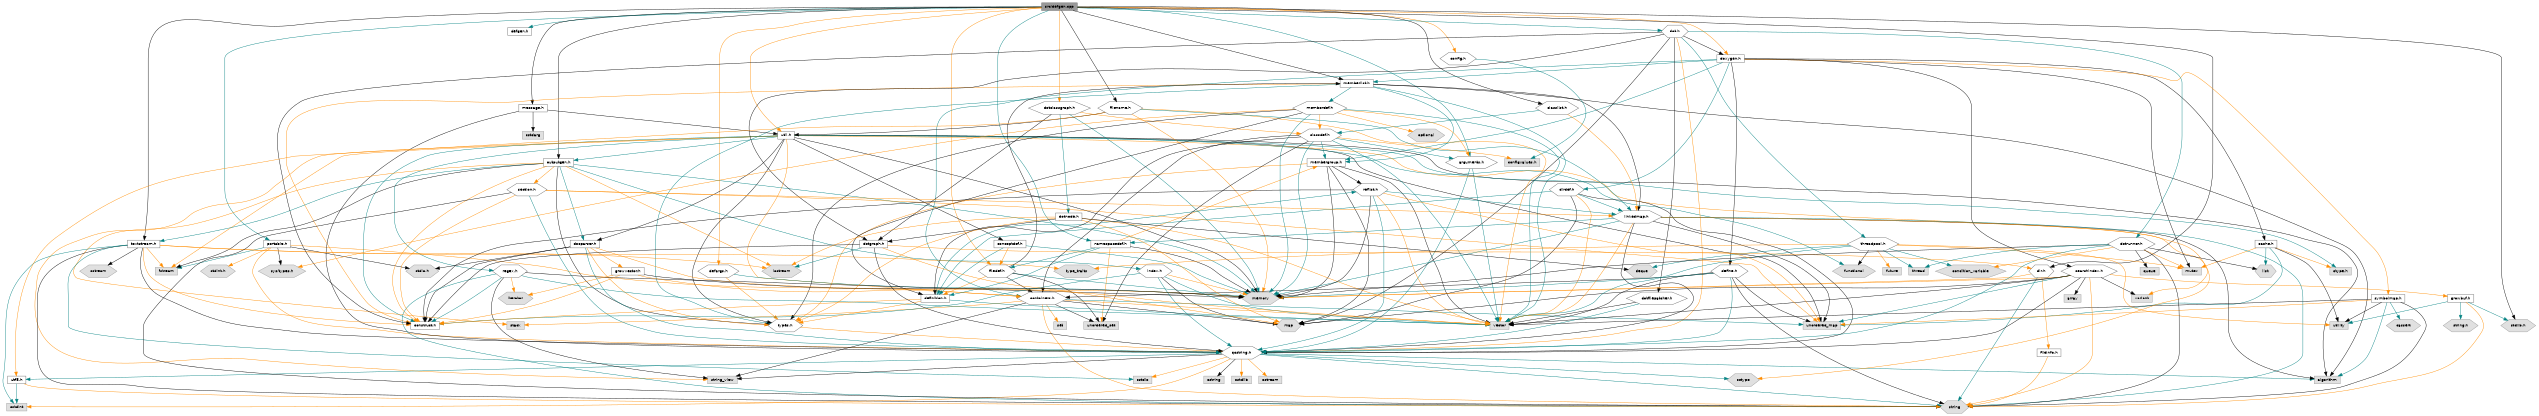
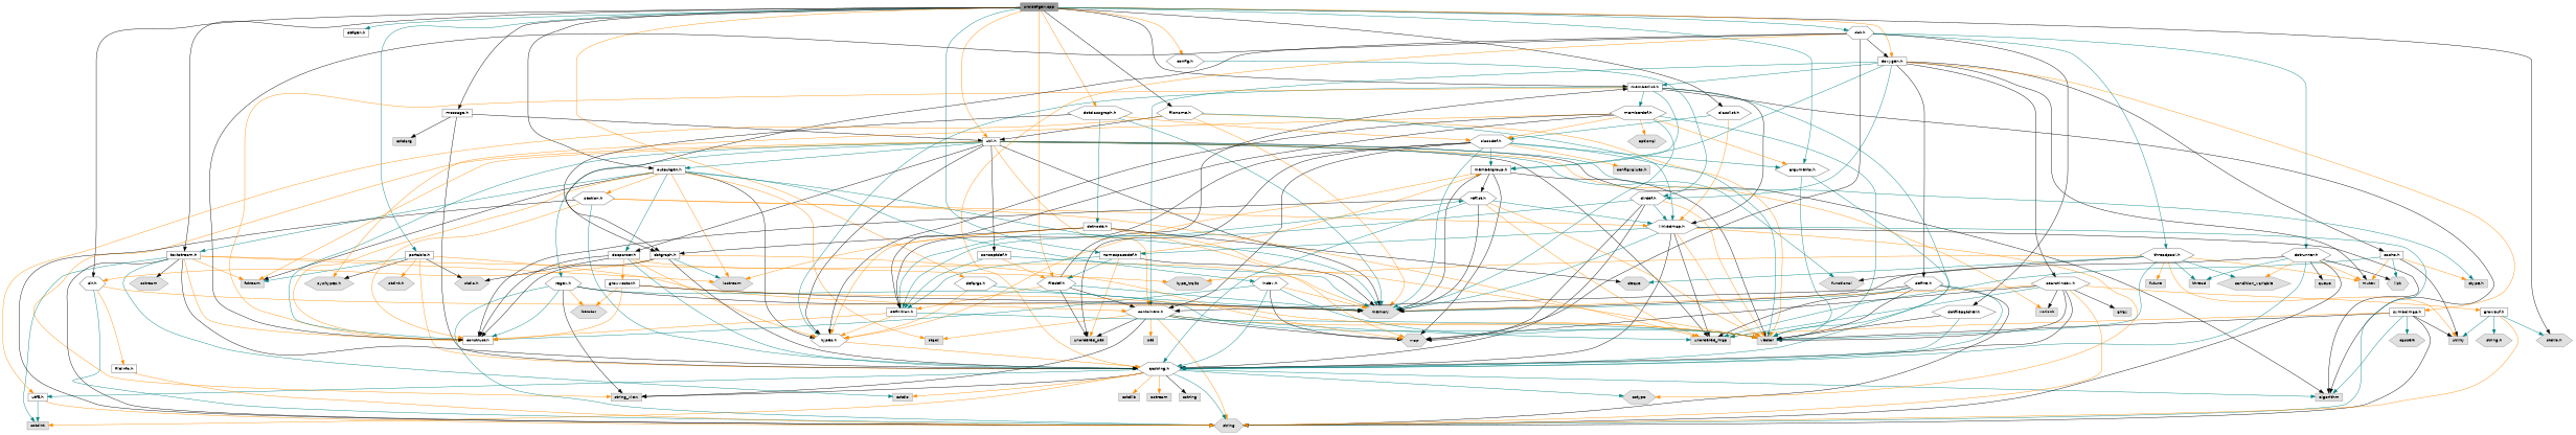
  digraph {
    node [color=grey40 fillcolor=white fontname=Helvetica fontsize=10 shape=box style=filled]
    edge [color=black fontname=Helvetica fontsize=10 labelfontname=Helvetica labelfontsize=10 style=solid]
    n1 [color=gray40 fillcolor=grey60 fontcolor=black height=0.2 label="src/defgen.cpp" width=0.4]
    n2 [color=grey60 fillcolor="#E0E0E0" height=0.2 label="stdlib.h" shape=hexagon width=0.4]
    n3 [height=0.2 label="portable.h" width=0.4]
    n4 [height=0.2 label="defgen.h" width=0.4]
    n5 [height=0.2 label="doxygen.h" width=0.4]
    n6 [height=0.2 label="memberlist.h" width=0.4]
    n7 [height=0.2 label="arguments.h" shape=hexagon width=0.4]
    n8 [height=0.2 label="message.h" width=0.4]
    n9 [height=0.2 label="util.h" width=0.4]
    n10 [height=0.2 label="outputgen.h" width=0.4]
    n11 [height=0.2 label="textstream.h" width=0.4]
    n12 [height=0.2 label="filedef.h" shape=hexagon width=0.4]
    n13 [height=0.2 label="config.h" shape=hexagon width=0.4]
    n14 [height=0.2 label="classlist.h" shape=hexagon width=0.4]
    n15 [height=0.2 label="defargs.h" shape=hexagon width=0.4]
    n16 [height=0.2 label="dot.h" shape=hexagon width=0.4]
    n17 [height=0.2 label="dir.h" shape=hexagon width=0.4]
    n18 [height=0.2 label="dotclassgraph.h" shape=hexagon width=0.4]
    n19 [height=0.2 label="namespacedef.h" width=0.4]
    n20 [height=0.2 label="filename.h" shape=hexagon width=0.4]
    n21 [color=grey60 fillcolor="#E0E0E0" height=0.2 label="stdio.h" shape=hexagon width=0.4]
    n22 [color=grey60 fillcolor="#E0E0E0" height=0.2 label="sys/types.h" shape=hexagon width=0.4]
    n23 [color=grey60 fillcolor="#E0E0E0" height=0.2 label="stdint.h" shape=hexagon width=0.4]
    n24 [color=grey60 fillcolor="#E0E0E0" height=0.2 label=fstream width=0.4]
    n25 [height=0.2 label="containers.h" shape=hexagon width=0.4]
    n26 [height=0.2 label="qcstring.h" shape=hexagon width=0.4]
    n27 [color=grey60 fillcolor="#E0E0E0" height=0.2 label=mutex width=0.4]
    n28 [height=0.2 label="membergroup.h" width=0.4]
    n29 [height=0.2 label="dirdef.h" shape=hexagon width=0.4]
    n30 [height=0.2 label="define.h" shape=hexagon width=0.4]
    n31 [height=0.2 label="cache.h" width=0.4]
    n32 [height=0.2 label="symbolmap.h" width=0.4]
    n33 [height=0.2 label="searchindex.h" shape=hexagon width=0.4]
    n34 [color=grey60 fillcolor="#E0E0E0" height=0.2 label=vector width=0.4]
    n35 [color=grey60 fillcolor="#E0E0E0" height=0.2 label=algorithm width=0.4]
    n36 [height=0.2 label="types.h" shape=hexagon width=0.4]
    n37 [height=0.2 label="linkedmap.h" shape=hexagon width=0.4]
    n38 [height=0.2 label="construct.h" width=0.4]
    n39 [height=0.2 label="memberdef.h" shape=hexagon width=0.4]
    n40 [color=grey60 fillcolor="#E0E0E0" height=0.2 label=cstdarg width=0.4]
    n41 [color=grey60 fillcolor="#E0E0E0" height=0.2 label=string_view width=0.4]
    n42 [color=grey60 fillcolor="#E0E0E0" height=0.2 label=unordered_map width=0.4]
    n43 [color=grey60 fillcolor="#E0E0E0" height=0.2 label=memory shape=hexagon width=0.4]
    n44 [color=grey60 fillcolor="#E0E0E0" height=0.2 label="ctype.h" width=0.4]
    n45 [color=grey60 fillcolor="#E0E0E0" height=0.2 label=variant width=0.4]
    n46 [color=grey60 fillcolor="#E0E0E0" height=0.2 label=functional shape=hexagon width=0.4]
    n47 [height=0.2 label="docparser.h" width=0.4]
    n48 [height=0.2 label="regex.h" shape=hexagon width=0.4]
    n49 [height=0.2 label="conceptdef.h" width=0.4]
    n50 [color=grey60 fillcolor="#E0E0E0" height=0.2 label=stack width=0.4]
    n51 [color=grey60 fillcolor="#E0E0E0" height=0.2 label=iostream shape=hexagon width=0.4]
    n52 [height=0.2 label="index.h" shape=hexagon width=0.4]
    n53 [height=0.2 label="section.h" shape=hexagon width=0.4]
    n54 [color=grey60 fillcolor="#E0E0E0" height=0.2 label=string shape=hexagon width=0.4]
    n55 [color=grey60 fillcolor="#E0E0E0" height=0.2 label=cstdio width=0.4]
    n56 [color=grey60 fillcolor="#E0E0E0" height=0.2 label=cstdint width=0.4]
    n57 [color=grey60 fillcolor="#E0E0E0" height=0.2 label=sstream shape=hexagon width=0.4]
    n58 [color=grey60 fillcolor="#E0E0E0" height=0.2 label=type_traits shape=hexagon width=0.4]
    n59 [color=grey60 fillcolor="#E0E0E0" height=0.2 label=unordered_set width=0.4]
    n60 [height=0.2 label="definition.h" width=0.4]
    n61 [color=grey60 fillcolor="#E0E0E0" height=0.2 label="configvalues.h" width=0.4]
    n62 [height=0.2 label="classdef.h" shape=hexagon width=0.4]
    n63 [color=grey60 fillcolor="#E0E0E0" height=0.2 label=map shape=hexagon width=0.4]
    n64 [height=0.2 label="threadpool.h" shape=hexagon width=0.4]
    n65 [height=0.2 label="dotgraph.h" width=0.4]
    n66 [height=0.2 label="dotfilepatcher.h" shape=hexagon width=0.4]
    n67 [height=0.2 label="dotrunner.h" shape=hexagon width=0.4]
    n68 [height=0.2 label="fileinfo.h" width=0.4]
    n69 [height=0.2 label="dotnode.h" width=0.4]
    n70 [height=0.2 label="utf8.h" width=0.4]
    n71 [color=grey60 fillcolor="#E0E0E0" height=0.2 label=set width=0.4]
    n72 [color=grey60 fillcolor="#E0E0E0" height=0.2 label=cctype shape=hexagon width=0.4]
    n73 [color=grey60 fillcolor="#E0E0E0" height=0.2 label=cstring width=0.4]
    n74 [color=grey60 fillcolor="#E0E0E0" height=0.2 label=cstdlib width=0.4]
    n75 [color=grey60 fillcolor="#E0E0E0" height=0.2 label=ostream width=0.4]
    n76 [height=0.2 label="reflist.h" shape=hexagon width=0.4]
    n77 [color=grey60 fillcolor="#E0E0E0" height=0.2 label=list shape=hexagon width=0.4]
    n78 [color=grey60 fillcolor="#E0E0E0" height=0.2 label=utility width=0.4]
    n79 [color=grey60 fillcolor="#E0E0E0" height=0.2 label=cassert shape=hexagon width=0.4]
    n80 [color=grey60 fillcolor="#E0E0E0" height=0.2 label=array width=0.4]
    n81 [height=0.2 label="growbuf.h" width=0.4]
    n82 [color=grey60 fillcolor="#E0E0E0" height=0.2 label=optional shape=hexagon width=0.4]
    n83 [color=grey60 fillcolor="#E0E0E0" height=0.2 label="string.h" shape=hexagon width=0.4]
    n84 [height=0.2 label="growvector.h" width=0.4]
    n85 [color=grey60 fillcolor="#E0E0E0" height=0.2 label=iterator shape=hexagon width=0.4]
    n86 [color=grey60 fillcolor="#E0E0E0" height=0.2 label=condition_variable shape=hexagon width=0.4]
    n87 [color=grey60 fillcolor="#E0E0E0" height=0.2 label=deque shape=hexagon width=0.4]
    n88 [color=grey60 fillcolor="#E0E0E0" height=0.2 label=future width=0.4]
    n89 [color=grey60 fillcolor="#E0E0E0" height=0.2 label=thread width=0.4]
    n90 [color=grey60 fillcolor="#E0E0E0" height=0.2 label=queue width=0.4]
    n1 -> n2
    n1 -> n3 [color=teal]
    n1 -> n4 [color=teal]
    n1 -> n5 [color=darkorange]
    n1 -> n6
    n1 -> n7 [color=teal]
    n1 -> n8
    n1 -> n9 [color=darkorange]
    n1 -> n10
    n1 -> n11
    n1 -> n12 [color=darkorange]
    n1 -> n13 [color=darkorange]
    n1 -> n14
    n1 -> n15 [color=darkorange]
    n1 -> n16 [color=teal]
    n1 -> n17
    n1 -> n18 [color=darkorange]
    n1 -> n19 [color=teal]
    n1 -> n20
    n3 -> n21
    n3 -> n22
    n3 -> n23 [color=darkorange]
    n3 -> n24 [color=teal]
    n3 -> n25 [color=darkorange]
    n3 -> n26 [color=darkorange]
    n5 -> n6 [color=teal]
    n5 -> n25 [color=teal]
    n5 -> n27
    n5 -> n28 [color=teal]
    n5 -> n29 [color=teal]
    n5 -> n30
    n5 -> n31
    n5 -> n32 [color=darkorange]
    n5 -> n33
    n6 -> n28 [color=teal]
    n6 -> n34 [color=teal]
    n6 -> n35
    n6 -> n36 [color=teal]
    n6 -> n37
    n6 -> n38 [color=darkorange]
    n6 -> n39 [color=teal]
    n7 -> n26 [color=teal]
    n7 -> n34 [color=teal]
    n8 -> n9
    n8 -> n26
    n8 -> n40
    n9 -> n10 [color=teal]
    n9 -> n24 [color=darkorange]
    n9 -> n25 [color=darkorange]
    n9 -> n35
    n9 -> n36
    n9 -> n38 [color=teal]
    n9 -> n41 [color=darkorange]
    n9 -> n42
    n9 -> n43
    n9 -> n44 [color=teal]
    n9 -> n45 [color=darkorange]
    n9 -> n46 [color=teal]
    n9 -> n47
    n9 -> n48 [color=teal]
    n9 -> n49
    n10 -> n11 [color=teal]
    n10 -> n24
    n10 -> n36
    n10 -> n38 [color=darkorange]
    n10 -> n43 [color=teal]
    n10 -> n47 [color=teal]
    n10 -> n50 [color=darkorange]
    n10 -> n51 [color=darkorange]
    n10 -> n52 [color=teal]
    n10 -> n53 [color=darkorange]
    n11 -> n24 [color=darkorange]
    n11 -> n26
    n11 -> n38 [color=darkorange]
    n11 -> n51 [color=darkorange]
    n11 -> n54
    n11 -> n55 [color=teal]
    n11 -> n56 [color=teal]
    n11 -> n57
    n11 -> n58 [color=darkorange]
    n12 -> n6
    n12 -> n25
    n12 -> n43 [color=teal]
    n12 -> n59
    n12 -> n60 [color=darkorange]
-   n13 -> n61 [color=teal]
+   n13 -> n29 [color=teal]
    n14 -> n37 [color=darkorange]
    n14 -> n62 [color=teal]
    n15 -> n36 [color=darkorange]
    n15 -> n43 [color=teal]
    n16 -> n5
    n16 -> n26 [color=darkorange]
    n16 -> n38
    n16 -> n63
    n16 -> n64 [color=teal]
    n16 -> n65
    n16 -> n66
    n16 -> n67 [color=teal]
    n17 -> n43 [color=darkorange]
    n17 -> n54 [color=teal]
    n17 -> n68 [color=darkorange]
    n18 -> n43 [color=teal]
    n18 -> n62 [color=darkorange]
    n18 -> n65
    n18 -> n69 [color=teal]
    n19 -> n12 [color=teal]
    n19 -> n28 [color=darkorange]
    n19 -> n43
    n19 -> n59 [color=darkorange]
    n19 -> n60 [color=teal]
    n20 -> n9
    n20 -> n34 [color=darkorange]
    n20 -> n37 [color=teal]
    n20 -> n43 [color=darkorange]
    n20 -> n70 [color=darkorange]
    n25 -> n34 [color=darkorange]
    n25 -> n41
    n25 -> n42 [color=teal]
    n25 -> n50 [color=darkorange]
    n25 -> n54 [color=darkorange]
    n25 -> n59
    n25 -> n63
    n25 -> n71 [color=darkorange]
    n26 -> n35 [color=teal]
    n26 -> n41
    n26 -> n54 [color=teal]
    n26 -> n55 [color=darkorange]
    n26 -> n56 [color=darkorange]
    n26 -> n70 [color=teal]
    n26 -> n72 [color=teal]
    n26 -> n73
    n26 -> n74 [color=darkorange]
    n26 -> n75 [color=darkorange]
    n28 -> n34
    n28 -> n36 [color=darkorange]
    n28 -> n43
    n28 -> n63
    n28 -> n76
    n29 -> n26
    n29 -> n34 [color=darkorange]
    n29 -> n37 [color=teal]
    n29 -> n60 [color=teal]
    n29 -> n63
    n30 -> n25
    n30 -> n26 [color=teal]
    n30 -> n34
    n30 -> n42
    n30 -> n43 [color=teal]
    n30 -> n54
    n31 -> n27 [color=darkorange]
    n31 -> n42 [color=teal]
    n31 -> n44 [color=darkorange]
    n31 -> n77 [color=teal]
    n31 -> n78
    n32 -> n34
    n32 -> n35 [color=teal]
    n32 -> n42 [color=darkorange]
    n32 -> n54
    n32 -> n78
    n32 -> n79 [color=teal]
    n33 -> n26
    n33 -> n34
    n33 -> n42 [color=teal]
    n33 -> n43 [color=darkorange]
    n33 -> n45
    n33 -> n54 [color=darkorange]
    n33 -> n63
    n33 -> n80
    n33 -> n81 [color=darkorange]
    n36 -> n26 [color=darkorange]
    n37 -> n19 [color=teal]
    n37 -> n26
    n37 -> n34 [color=darkorange]
    n37 -> n35
    n37 -> n42
    n37 -> n43 [color=teal]
    n37 -> n54 [color=teal]
    n37 -> n72 [color=darkorange]
    n39 -> n7 [color=darkorange]
    n39 -> n22 [color=darkorange]
    n39 -> n34 [color=teal]
    n39 -> n36
    n39 -> n43 [color=teal]
    n39 -> n60
    n39 -> n62 [color=darkorange]
    n39 -> n82 [color=darkorange]
    n47 -> n21
    n47 -> n26 [color=teal]
    n47 -> n36 [color=darkorange]
    n47 -> n38
    n47 -> n43 [color=darkorange]
    n47 -> n84 [color=darkorange]
    n48 -> n34 [color=teal]
    n48 -> n38 [color=teal]
    n48 -> n41
    n48 -> n43
    n48 -> n54 [color=teal]
    n48 -> n85 [color=darkorange]
    n49 -> n12 [color=darkorange]
    n49 -> n43 [color=teal]
    n49 -> n60 [color=teal]
    n52 -> n26 [color=teal]
    n52 -> n34 [color=teal]
    n52 -> n38 [color=teal]
    n52 -> n43 [color=darkorange]
    n52 -> n63
    n53 -> n26 [color=teal]
    n53 -> n37 [color=darkorange]
    n53 -> n38 [color=darkorange]
    n53 -> n42 [color=darkorange]
    n53 -> n54
    n60 -> n34 [color=teal]
    n60 -> n36 [color=darkorange]
    n60 -> n38 [color=darkorange]
    n60 -> n76 [color=teal]
    n62 -> n7 [color=teal]
    n62 -> n25
    n62 -> n28 [color=teal]
    n62 -> n34 [color=teal]
    n62 -> n43 [color=teal]
    n62 -> n59
    n62 -> n60
    n62 -> n61 [color=darkorange]
    n64 -> n27 [color=darkorange]
    n64 -> n34 [color=teal]
    n64 -> n46
    n64 -> n58 [color=darkorange]
    n64 -> n78 [color=darkorange]
    n64 -> n86 [color=teal]
    n64 -> n87 [color=teal]
    n64 -> n88 [color=darkorange]
    n64 -> n89 [color=teal]
    n65 -> n17 [color=darkorange]
    n65 -> n26
    n65 -> n38
    n65 -> n51 [color=teal]
    n65 -> n63 [color=darkorange]
    n66 -> n26 [color=teal]
    n66 -> n34
    n67 -> n26 [color=teal]
    n67 -> n27 [color=darkorange]
    n67 -> n43
    n67 -> n54
    n67 -> n77
    n67 -> n86 [color=darkorange]
    n67 -> n89 [color=teal]
    n67 -> n90
    n68 -> n54 [color=darkorange]
    n69 -> n34 [color=darkorange]
    n69 -> n36 [color=darkorange]
    n69 -> n51 [color=darkorange]
    n69 -> n63 [color=darkorange]
    n69 -> n65
    n69 -> n87
    n70 -> n54 [color=darkorange]
    n70 -> n56 [color=teal]
    n76 -> n26 [color=teal]
    n76 -> n34 [color=darkorange]
    n76 -> n37 [color=teal]
    n76 -> n38
    n76 -> n42 [color=darkorange]
    n76 -> n43
    n81 -> n2 [color=teal]
    n81 -> n54 [color=darkorange]
    n81 -> n78 [color=teal]
    n81 -> n83 [color=teal]
    n84 -> n34 [color=darkorange]
    n84 -> n38 [color=darkorange]
    n84 -> n43
    n84 -> n85 [color=darkorange]
  }
